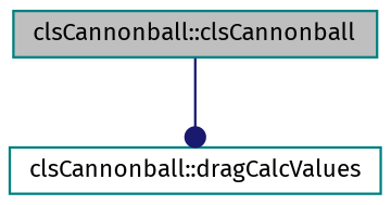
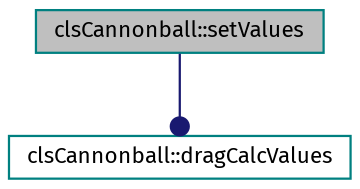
  digraph {
    rankdir=TB
    fontname="Fira Sans"
    node [color=teal fontname="Fira Sans" fontsize=10 shape=record style=filled]
-   n1 [fillcolor=grey75 fontcolor=black height=0.2 label="clsCannonball::clsCannonball" width=0.4]
+   n1 [fillcolor=grey75 fontcolor=black height=0.2 label="clsCannonball::setValues" width=0.4]
    n2 [fillcolor=white height=0.2 label="clsCannonball::dragCalcValues" width=0.4]
    n1 -> n2 [color=midnightblue fontname="Fira Sans" fontsize=10 labelfontname=Helvetica labelfontsize=10 style=solid arrowhead=dot]
  }
